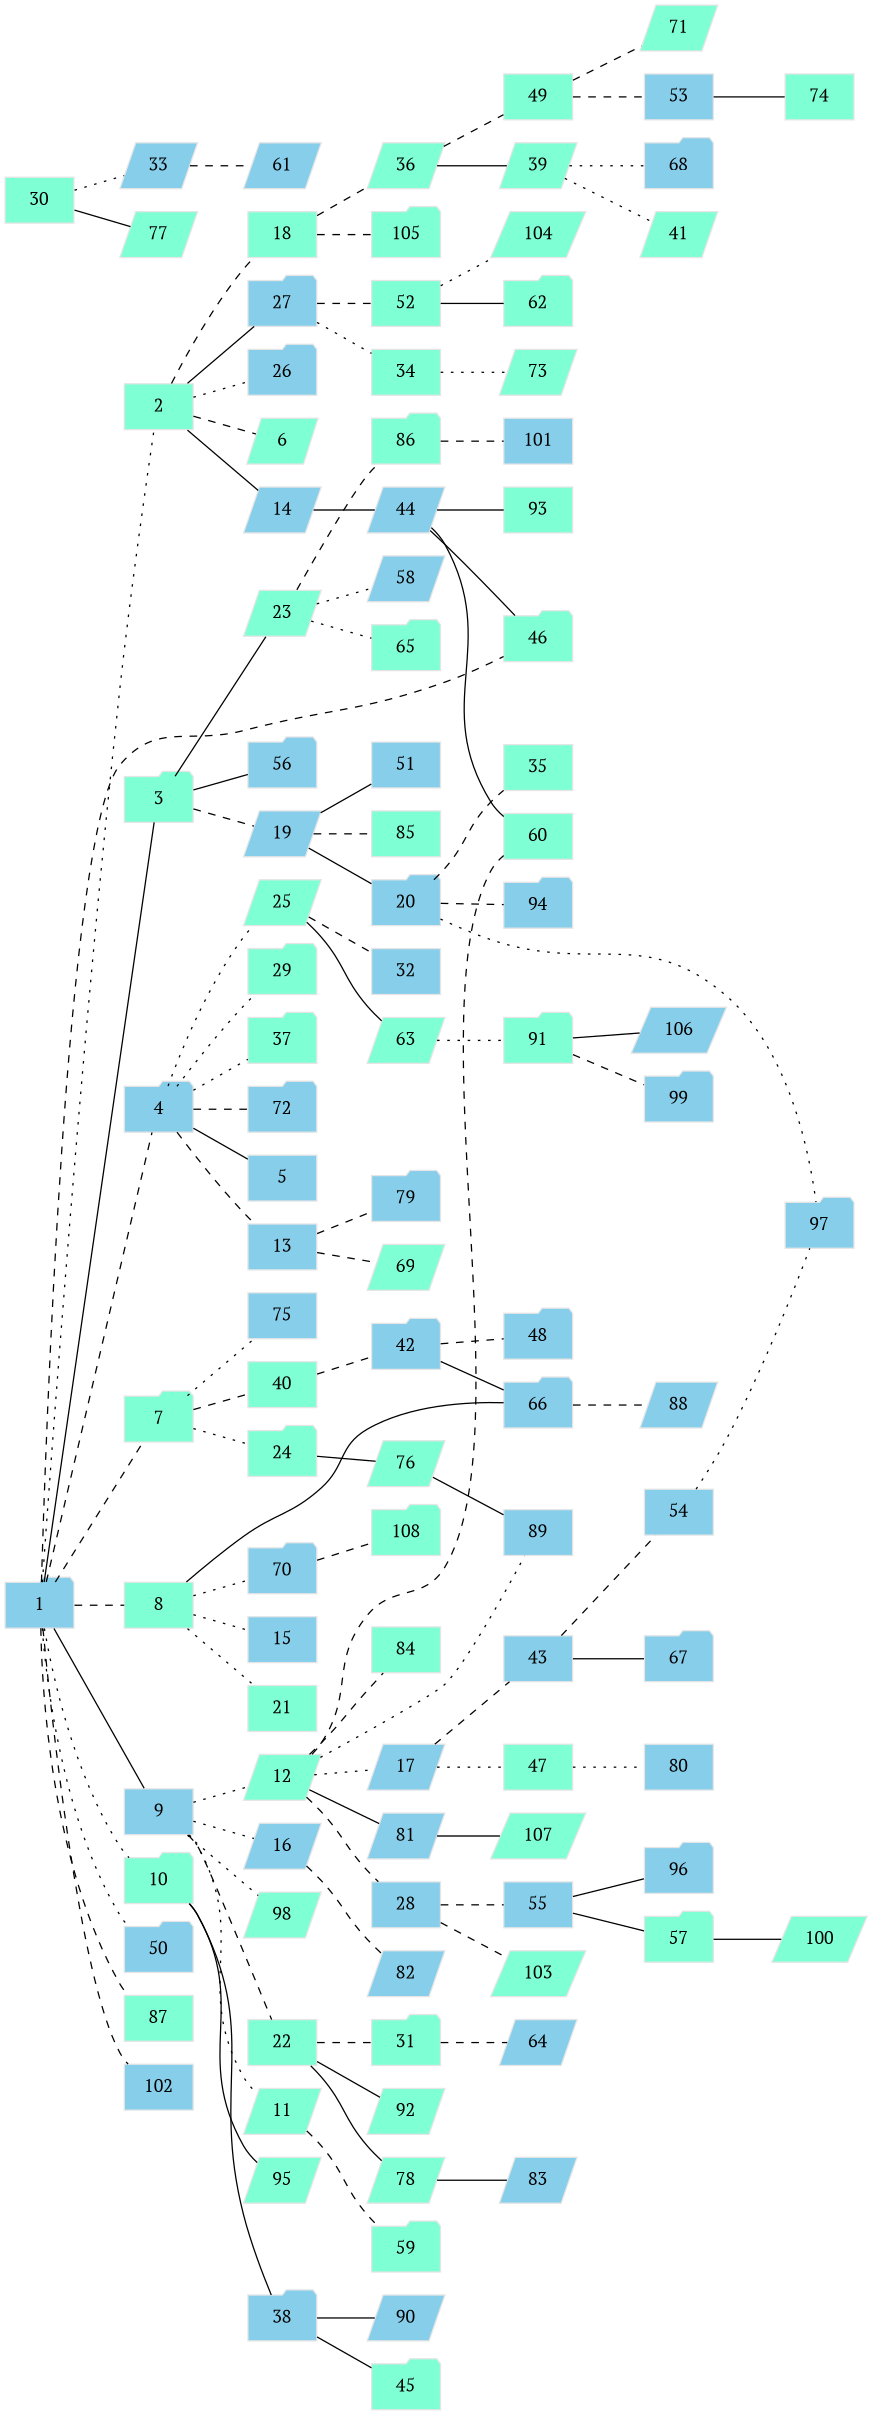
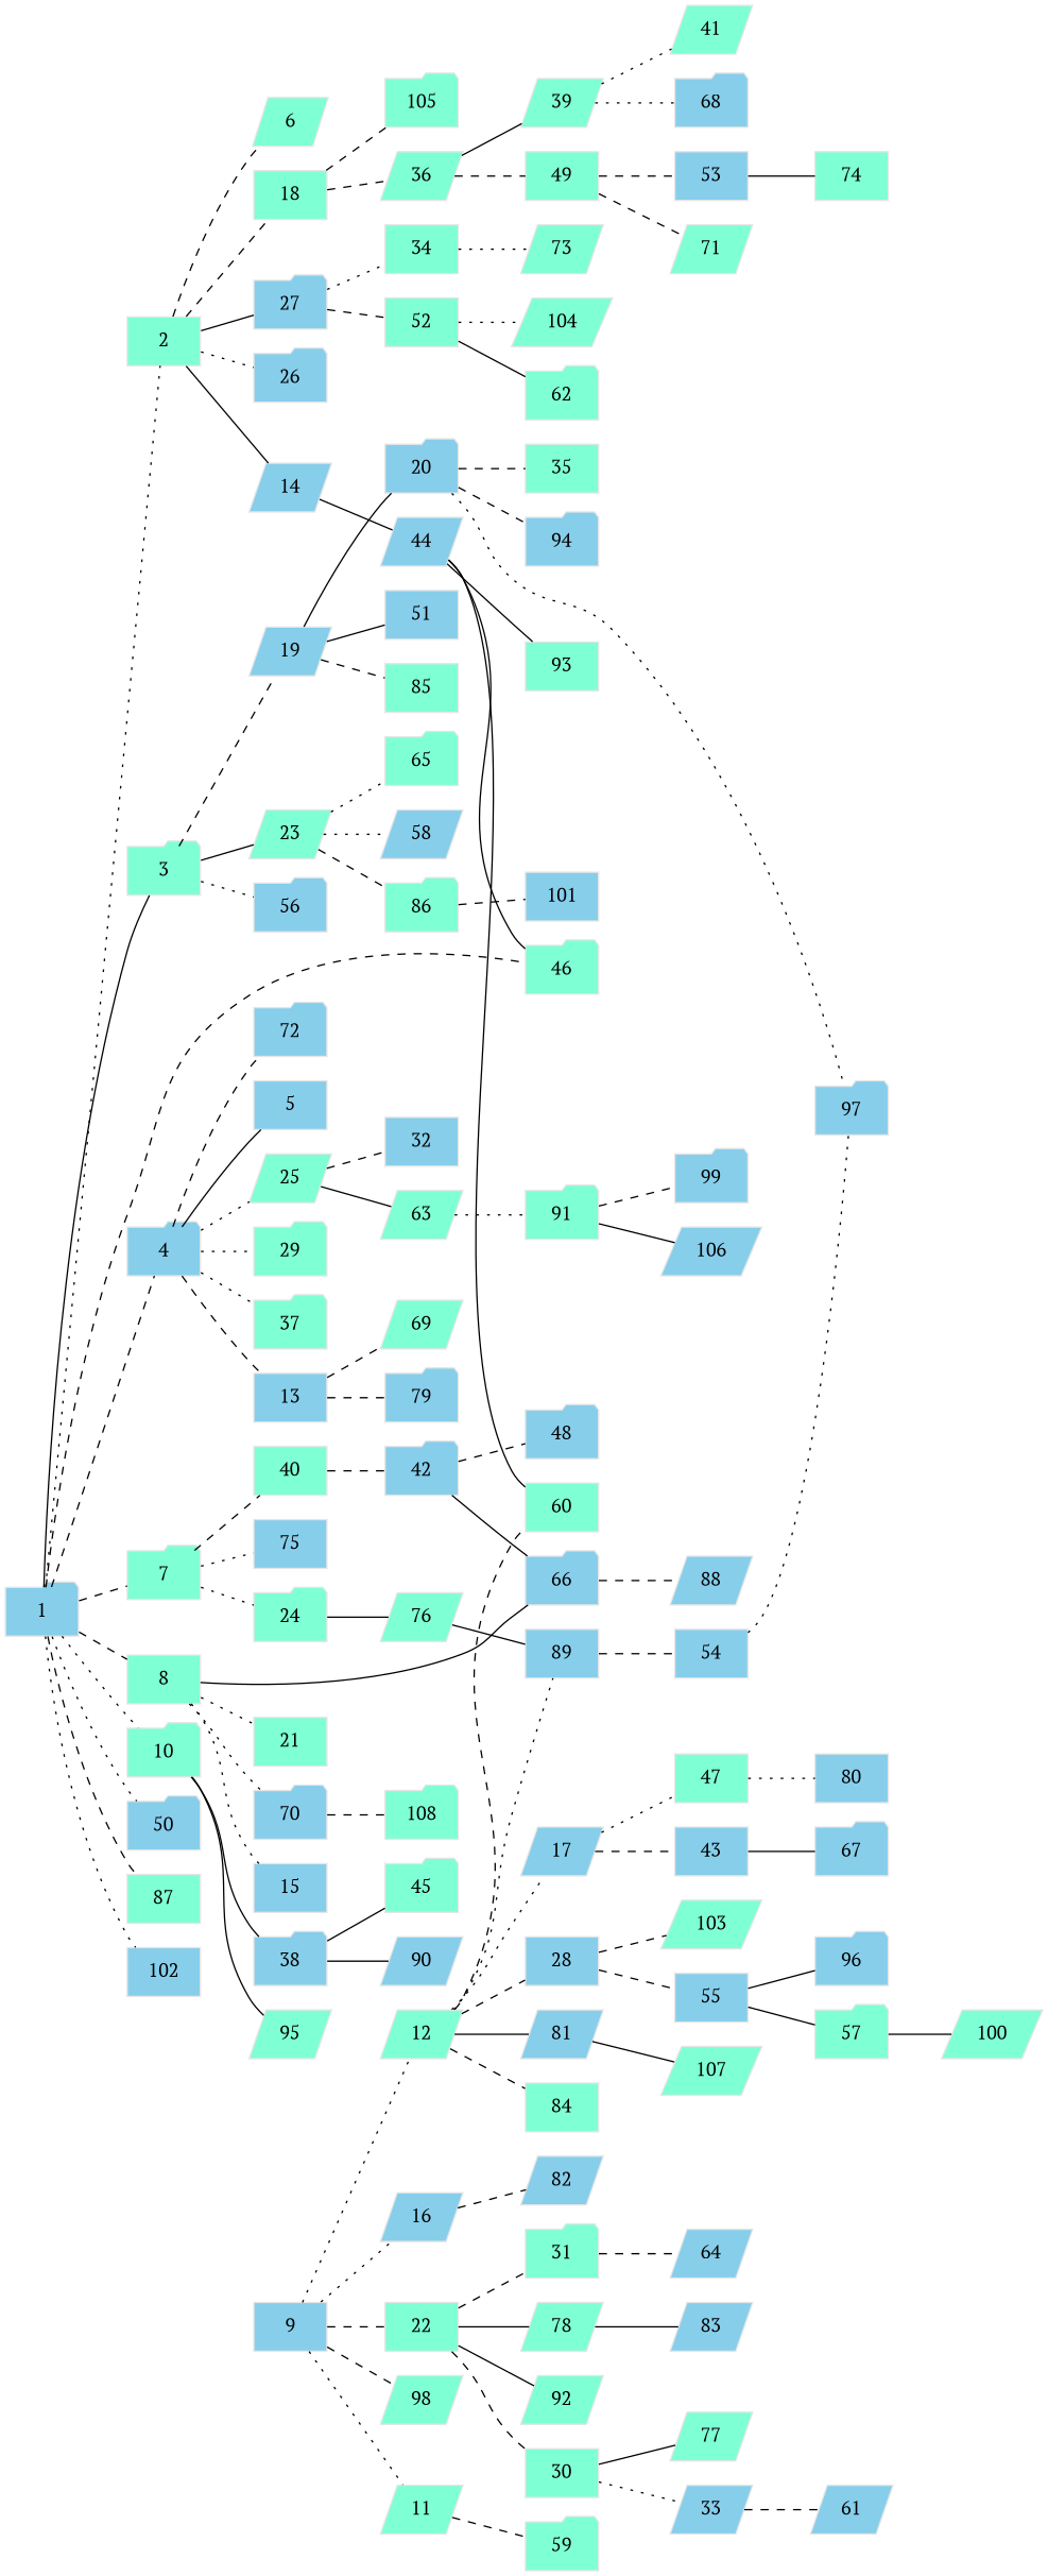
  graph {
    fontname="PT Serif"
    rankdir=LR
    node [color=gray90 fillcolor=aquamarine fontname="PT Serif" shape=folder style=filled]
    edge [fontname="PT Serif" style=dashed]
    1 [fillcolor=skyblue]
    2 [shape=box]
    3
    4 [fillcolor=skyblue]
    7
    8 [shape=box]
    9 [fillcolor=skyblue shape=box]
    10
    46
    50 [fillcolor=skyblue]
    87 [shape=box]
    102 [fillcolor=skyblue shape=box]
    6 [shape=parallelogram]
    14 [fillcolor=skyblue shape=parallelogram]
    18 [shape=box]
    26 [fillcolor=skyblue]
    27 [fillcolor=skyblue]
    19 [fillcolor=skyblue shape=parallelogram]
    23 [shape=parallelogram]
    56 [fillcolor=skyblue]
    5 [fillcolor=skyblue shape=box]
    13 [fillcolor=skyblue shape=box]
    25 [shape=parallelogram]
    29
    37
    72 [fillcolor=skyblue]
    24
    40 [shape=box]
    75 [fillcolor=skyblue shape=box]
    15 [fillcolor=skyblue shape=box]
    21 [shape=box]
    66 [fillcolor=skyblue]
    70 [fillcolor=skyblue]
    11 [shape=parallelogram]
    12 [shape=parallelogram]
    16 [fillcolor=skyblue shape=parallelogram]
    22 [shape=box]
    98 [shape=parallelogram]
    38 [fillcolor=skyblue]
    95 [shape=parallelogram]
    44 [fillcolor=skyblue shape=parallelogram]
    36 [shape=parallelogram]
    105
    34 [shape=box]
    52 [shape=box]
    20 [fillcolor=skyblue]
    51 [fillcolor=skyblue shape=box]
    85 [shape=box]
    58 [fillcolor=skyblue shape=parallelogram]
    65
    86
    69 [shape=parallelogram]
    79 [fillcolor=skyblue]
    32 [fillcolor=skyblue shape=box]
    63 [shape=parallelogram]
    76 [shape=parallelogram]
    42 [fillcolor=skyblue]
    88 [fillcolor=skyblue shape=parallelogram]
    108
    59
    17 [fillcolor=skyblue shape=parallelogram]
    28 [fillcolor=skyblue shape=box]
    60 [shape=box]
    81 [fillcolor=skyblue shape=parallelogram]
    84 [shape=box]
    89 [fillcolor=skyblue shape=box]
    82 [fillcolor=skyblue shape=parallelogram]
    30 [shape=box]
    31
    78 [shape=parallelogram]
    92 [shape=parallelogram]
    45
    90 [fillcolor=skyblue shape=parallelogram]
    43 [fillcolor=skyblue shape=box]
    47 [shape=box]
    55 [fillcolor=skyblue shape=box]
    103 [shape=parallelogram]
    107 [shape=parallelogram]
    93 [shape=box]
    54 [fillcolor=skyblue shape=box]
    67 [fillcolor=skyblue]
    80 [fillcolor=skyblue shape=box]
    39 [shape=parallelogram]
    49 [shape=box]
    35 [shape=box]
    94 [fillcolor=skyblue]
    97 [fillcolor=skyblue]
    33 [fillcolor=skyblue shape=parallelogram]
    77 [shape=parallelogram]
    64 [fillcolor=skyblue shape=parallelogram]
    83 [fillcolor=skyblue shape=parallelogram]
    101 [fillcolor=skyblue shape=box]
    91
    73 [shape=parallelogram]
    62
    104 [shape=parallelogram]
    57
    96 [fillcolor=skyblue]
    61 [fillcolor=skyblue shape=parallelogram]
    41 [shape=parallelogram]
    68 [fillcolor=skyblue]
    53 [fillcolor=skyblue shape=box]
    71 [shape=parallelogram]
    48 [fillcolor=skyblue]
    74 [shape=box]
    100 [shape=parallelogram]
    99 [fillcolor=skyblue]
    106 [fillcolor=skyblue shape=parallelogram]
    1 -- 2 [style=dotted]
    1 -- 3 [style=solid]
    1 -- 4
    1 -- 7
    1 -- 8
-   1 -- 9 [style=solid]
    1 -- 10 [style=dotted]
    1 -- 46
    1 -- 50 [style=dotted]
    1 -- 87
-   1 -- 102
+   1 -- 102 [style=dotted]
    2 -- 6
    2 -- 14 [style=solid]
    2 -- 18
    2 -- 26 [style=dotted]
    2 -- 27 [style=solid]
    3 -- 19
    3 -- 23 [style=solid]
-   3 -- 56 [style=solid]
+   3 -- 56 [style=dotted]
    4 -- 5 [style=solid]
    4 -- 13
    4 -- 25 [style=dotted]
    4 -- 29 [style=dotted]
    4 -- 37 [style=dotted]
    4 -- 72
    7 -- 24 [style=dotted]
    7 -- 40
    7 -- 75 [style=dotted]
    8 -- 15 [style=dotted]
    8 -- 21 [style=dotted]
    8 -- 66 [style=solid]
    8 -- 70 [style=dotted]
    9 -- 11 [style=dotted]
    9 -- 12 [style=dotted]
    9 -- 16 [style=dotted]
    9 -- 22
-   9 -- 98 [style=dotted]
+   9 -- 98
    10 -- 38 [style=solid]
    10 -- 95 [style=solid]
    14 -- 44 [style=solid]
    18 -- 36
    18 -- 105
    27 -- 34 [style=dotted]
    27 -- 52
    19 -- 20 [style=solid]
    19 -- 51 [style=solid]
    19 -- 85
    23 -- 58 [style=dotted]
    23 -- 65 [style=dotted]
    23 -- 86
    13 -- 69
    13 -- 79
    25 -- 32
    25 -- 63 [style=solid]
    24 -- 76 [style=solid]
    40 -- 42
    66 -- 88
    70 -- 108
    11 -- 59
    12 -- 17 [style=dotted]
    12 -- 28
    12 -- 60
    12 -- 81 [style=solid]
    12 -- 84
    12 -- 89 [style=dotted]
    16 -- 82
+   22 -- 30
    22 -- 31
    22 -- 78 [style=solid]
    22 -- 92 [style=solid]
    38 -- 45 [style=solid]
    38 -- 90 [style=solid]
    44 -- 46 [style=solid]
    44 -- 60 [style=solid]
    44 -- 93 [style=solid]
    36 -- 39 [style=solid]
    36 -- 49
    34 -- 73 [style=dotted]
    52 -- 62 [style=solid]
    52 -- 104 [style=dotted]
    20 -- 35
    20 -- 94
    20 -- 97 [style=dotted]
    86 -- 101
    63 -- 91 [style=dotted]
    76 -- 89 [style=solid]
    42 -- 66 [style=solid]
    42 -- 48
    17 -- 43
    17 -- 47 [style=dotted]
    28 -- 55
    28 -- 103
    81 -- 107 [style=solid]
    30 -- 33 [style=dotted]
    30 -- 77 [style=solid]
    31 -- 64
    78 -- 83 [style=solid]
-   43 -- 54
+   89 -- 54
    43 -- 67 [style=solid]
    47 -- 80 [style=dotted]
    55 -- 57 [style=solid]
    55 -- 96 [style=solid]
    54 -- 97 [style=dotted]
    39 -- 41 [style=dotted]
    39 -- 68 [style=dotted]
    49 -- 53
    49 -- 71
    33 -- 61
    91 -- 99
    91 -- 106 [style=solid]
    57 -- 100 [style=solid]
    53 -- 74 [style=solid]
  }
